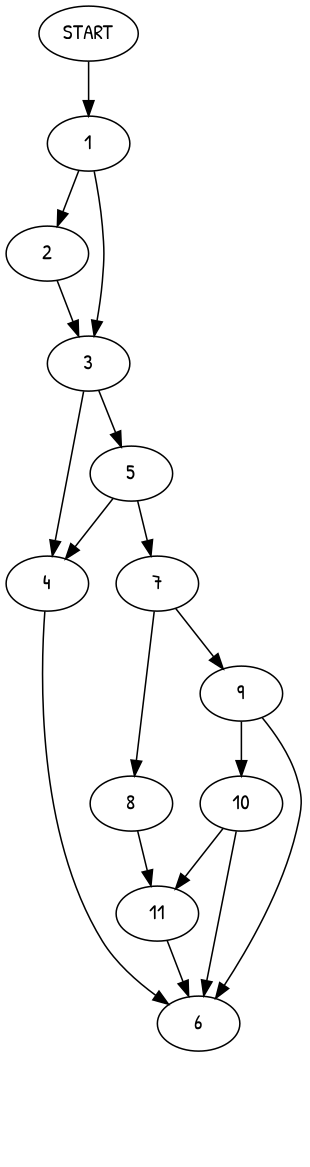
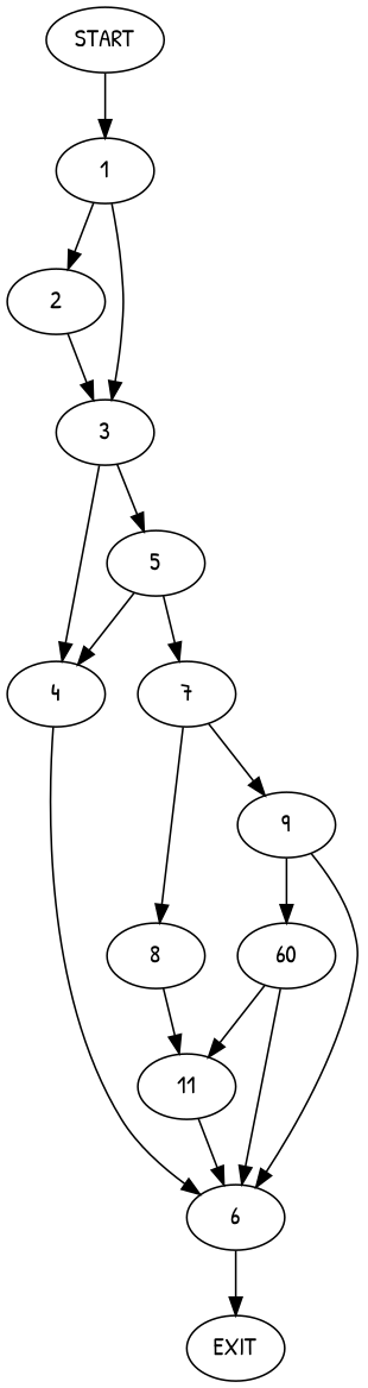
  digraph {
    fontname="Patrick Hand"
    node [fontname="Patrick Hand"]
    edge [fontname="Patrick Hand"]
    n1 [label=START]
    1
    2
    3
+   n5 [label=EXIT]
    4
    5
    6
    7
    8
    9
    11
-   10
+   10 [label=60]
    n1 -> 1
    1 -> 2
    1 -> 3
    2 -> 3
    3 -> 4
    3 -> 5
    4 -> 6
    5 -> 4
    5 -> 7
+   6 -> n5
    7 -> 8
    7 -> 9
    8 -> 11
    9 -> 6
    9 -> 10
    11 -> 6
    10 -> 6
    10 -> 11
  }
